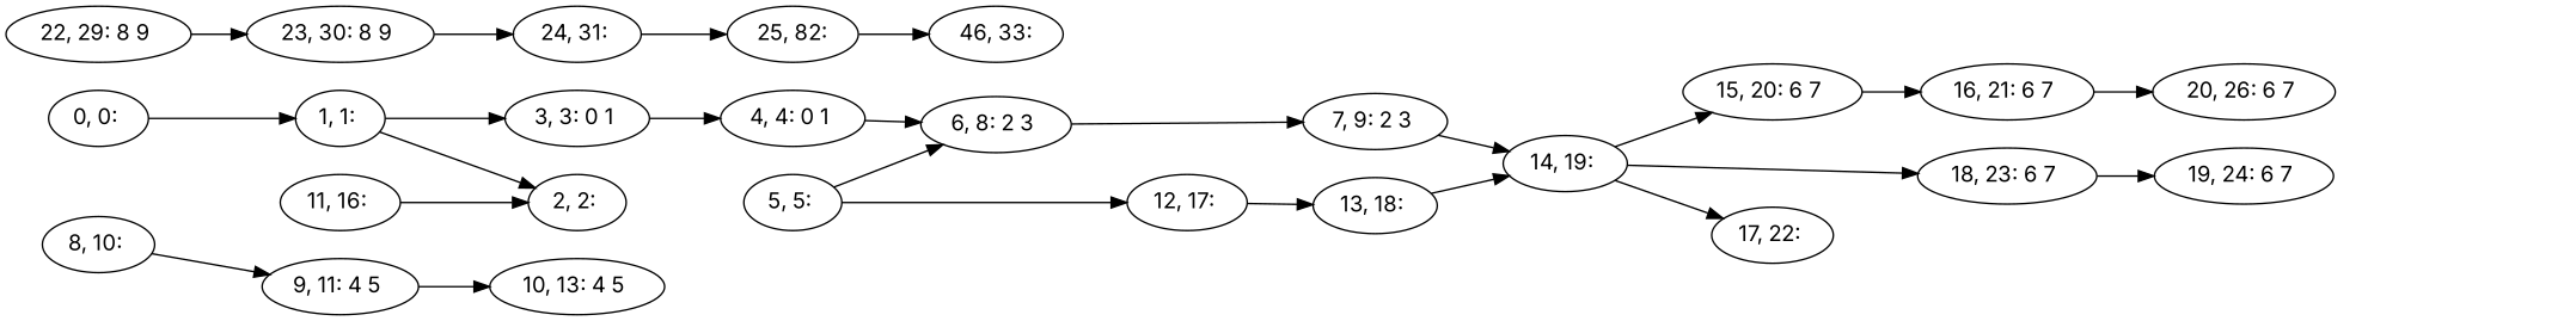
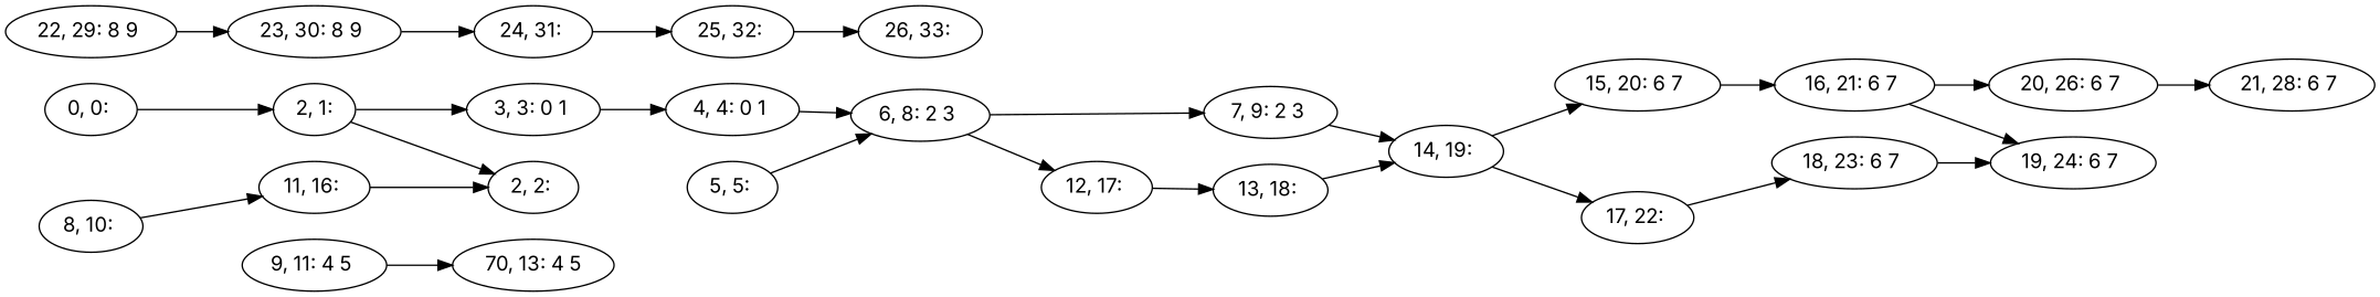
  digraph {
    fontname=Inter
    rankdir=LR
    node [fontname=Inter]
    edge [fontname=Inter]
    n1 [label="0, 0: "]
-   n2 [label="1, 1: "]
+   n2 [label="2, 1:"]
    n3 [label="2, 2: "]
    n4 [label="3, 3: 0 1 "]
    n5 [label="4, 4: 0 1 "]
    n6 [label="6, 8: 2 3 "]
    n7 [label="5, 5: "]
    n8 [label="12, 17: "]
    n9 [label="7, 9: 2 3 "]
    n10 [label="13, 18: "]
    n11 [label="14, 19: "]
    n12 [label="8, 10: "]
    n13 [label="9, 11: 4 5 "]
-   n14 [label="10, 13: 4 5 "]
+   n14 [label="70, 13: 4 5"]
    n15 [label="11, 16: "]
    n16 [label="15, 20: 6 7 "]
    n17 [label="17, 22: "]
    n18 [label="16, 21: 6 7 "]
    n19 [label="18, 23: 6 7 "]
    n20 [label="19, 24: 6 7 "]
    n21 [label="20, 26: 6 7 "]
+   n22 [label="21, 28: 6 7 "]
    n23 [label="22, 29: 8 9 "]
    n24 [label="23, 30: 8 9 "]
    n25 [label="24, 31: "]
-   n26 [label="25, 82:"]
-   n27 [label="46, 33:"]
+   n26 [label="25, 32: "]
+   n27 [label="26, 33: "]
    n1 -> n2
    n2 -> n3
    n2 -> n4
    n4 -> n5
    n5 -> n6
    n6 -> n9
    n7 -> n6
-   n7 -> n8
+   n6 -> n8
    n8 -> n10
    n9 -> n11
    n10 -> n11
    n11 -> n16
    n11 -> n17
-   n12 -> n13
+   n12 -> n15
    n13 -> n14
    n15 -> n3
    n16 -> n18
-   n11 -> n19
+   n17 -> n19
+   n18 -> n20
    n18 -> n21
    n19 -> n20
+   n21 -> n22
    n23 -> n24
    n24 -> n25
    n25 -> n26
    n26 -> n27
  }
